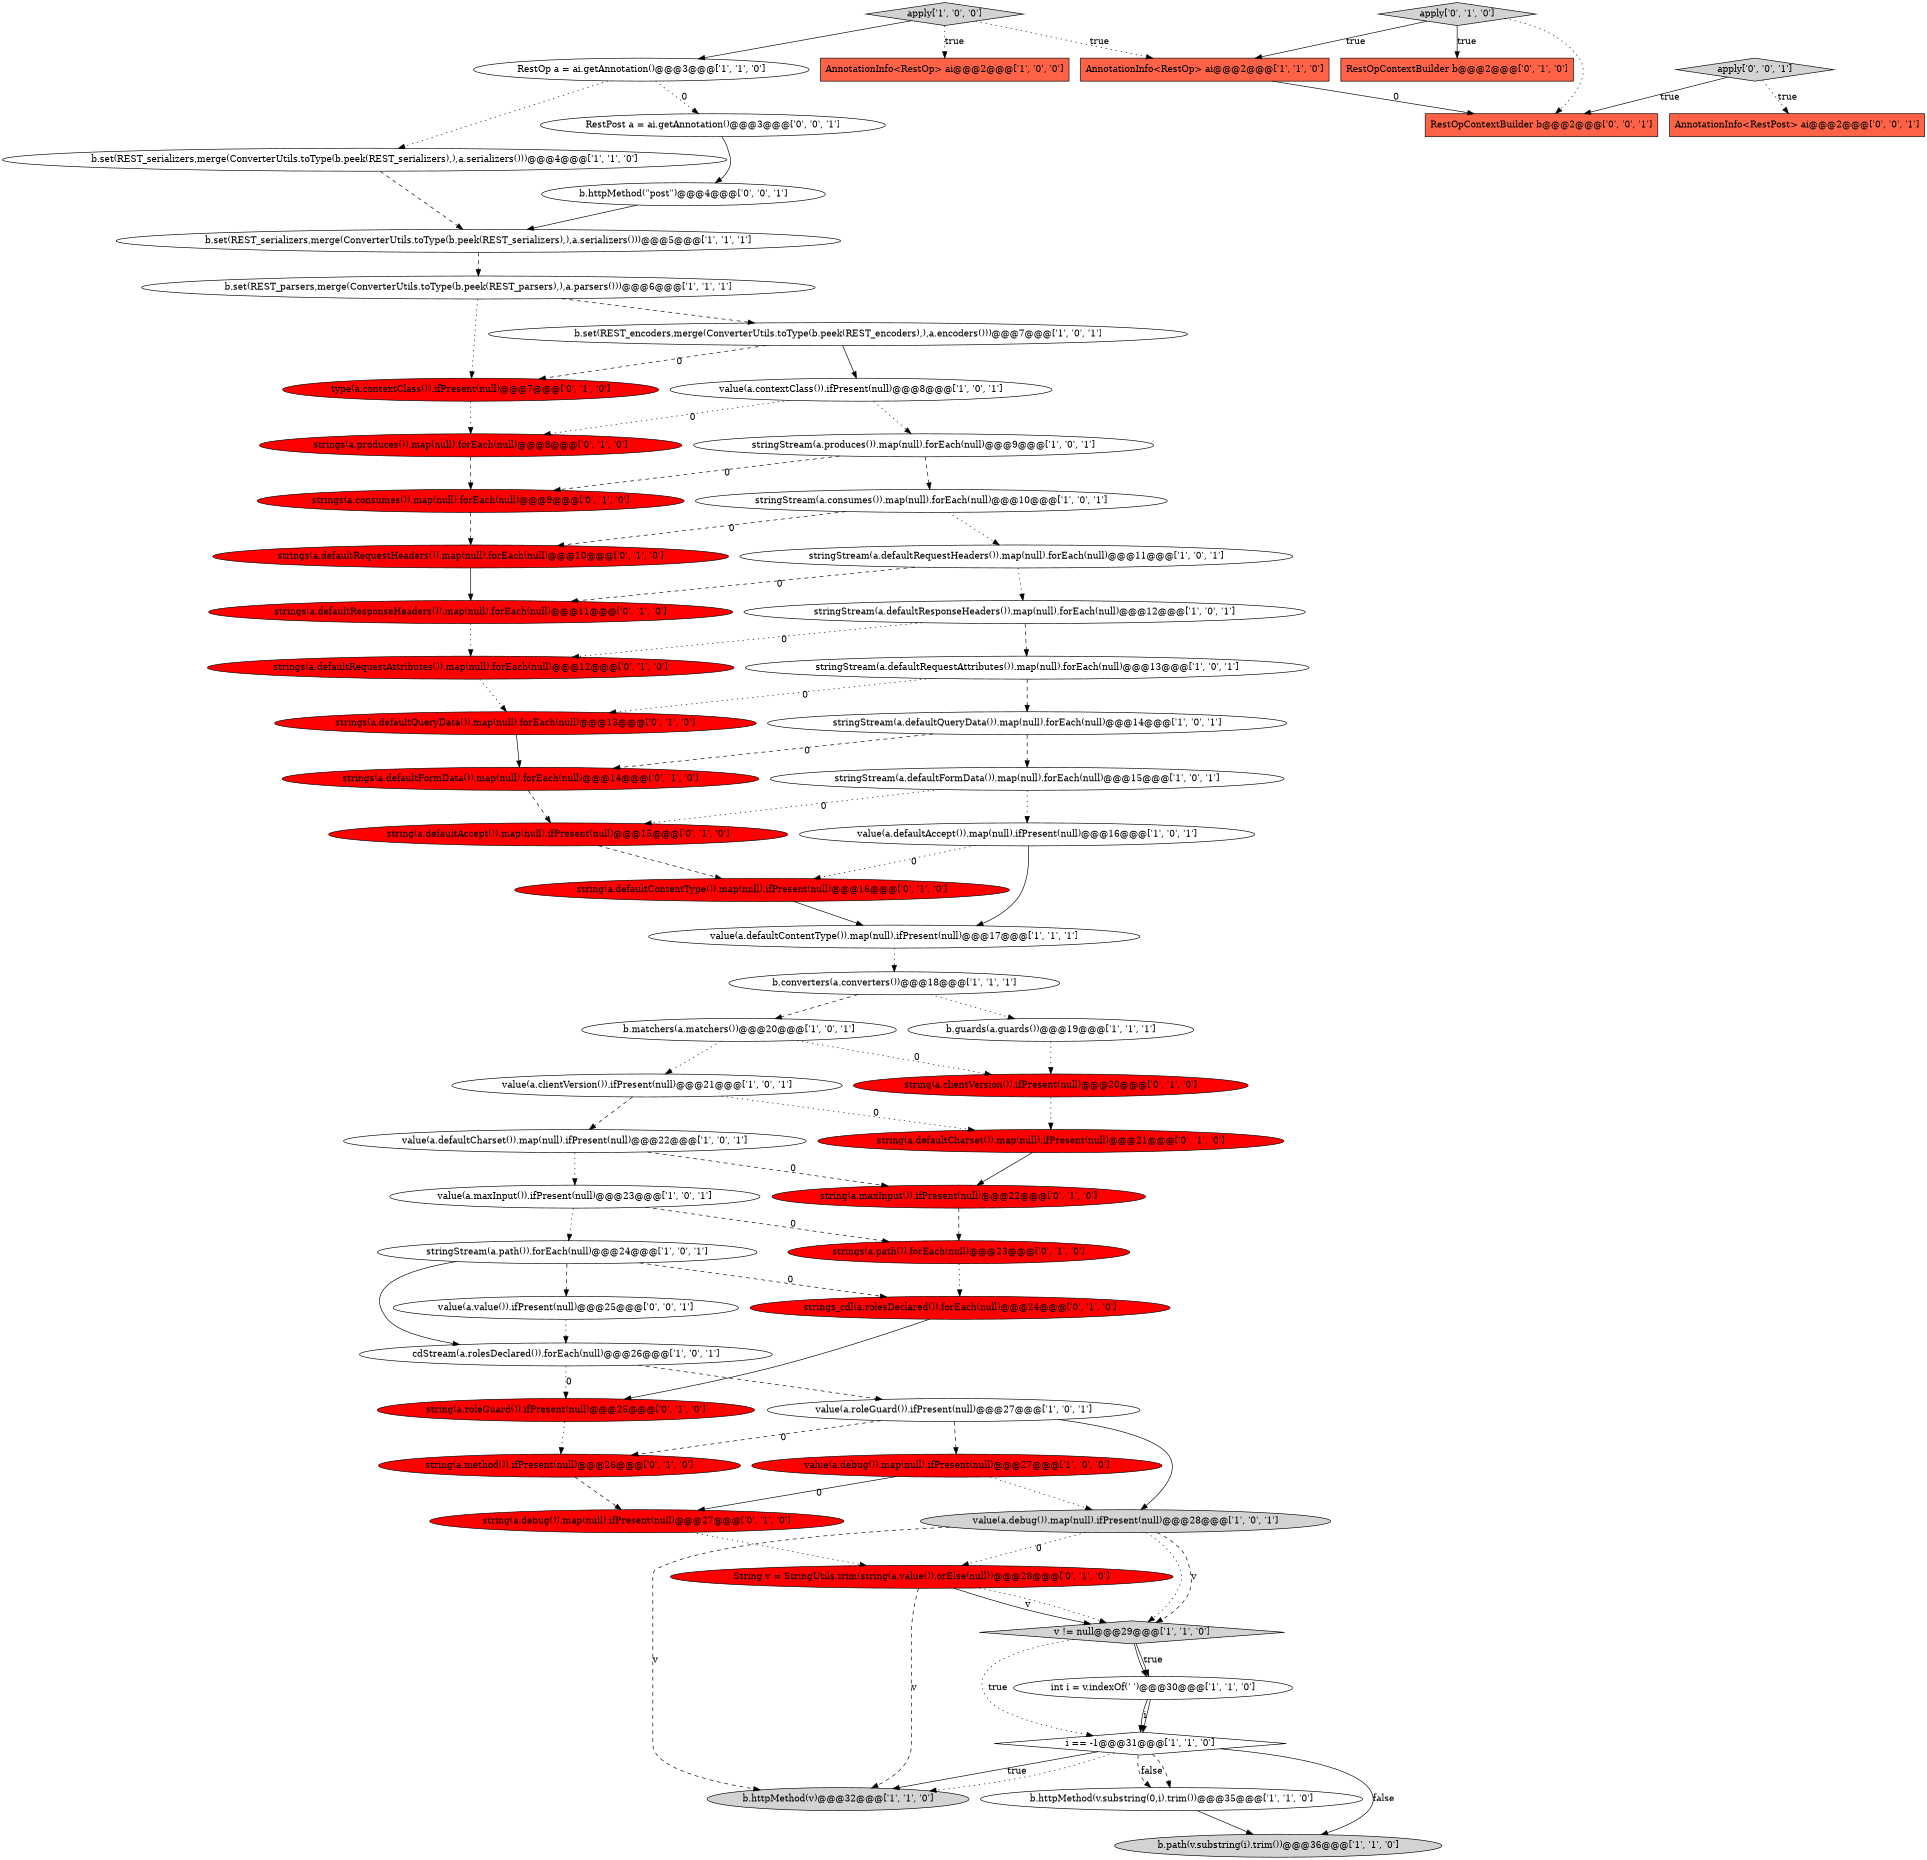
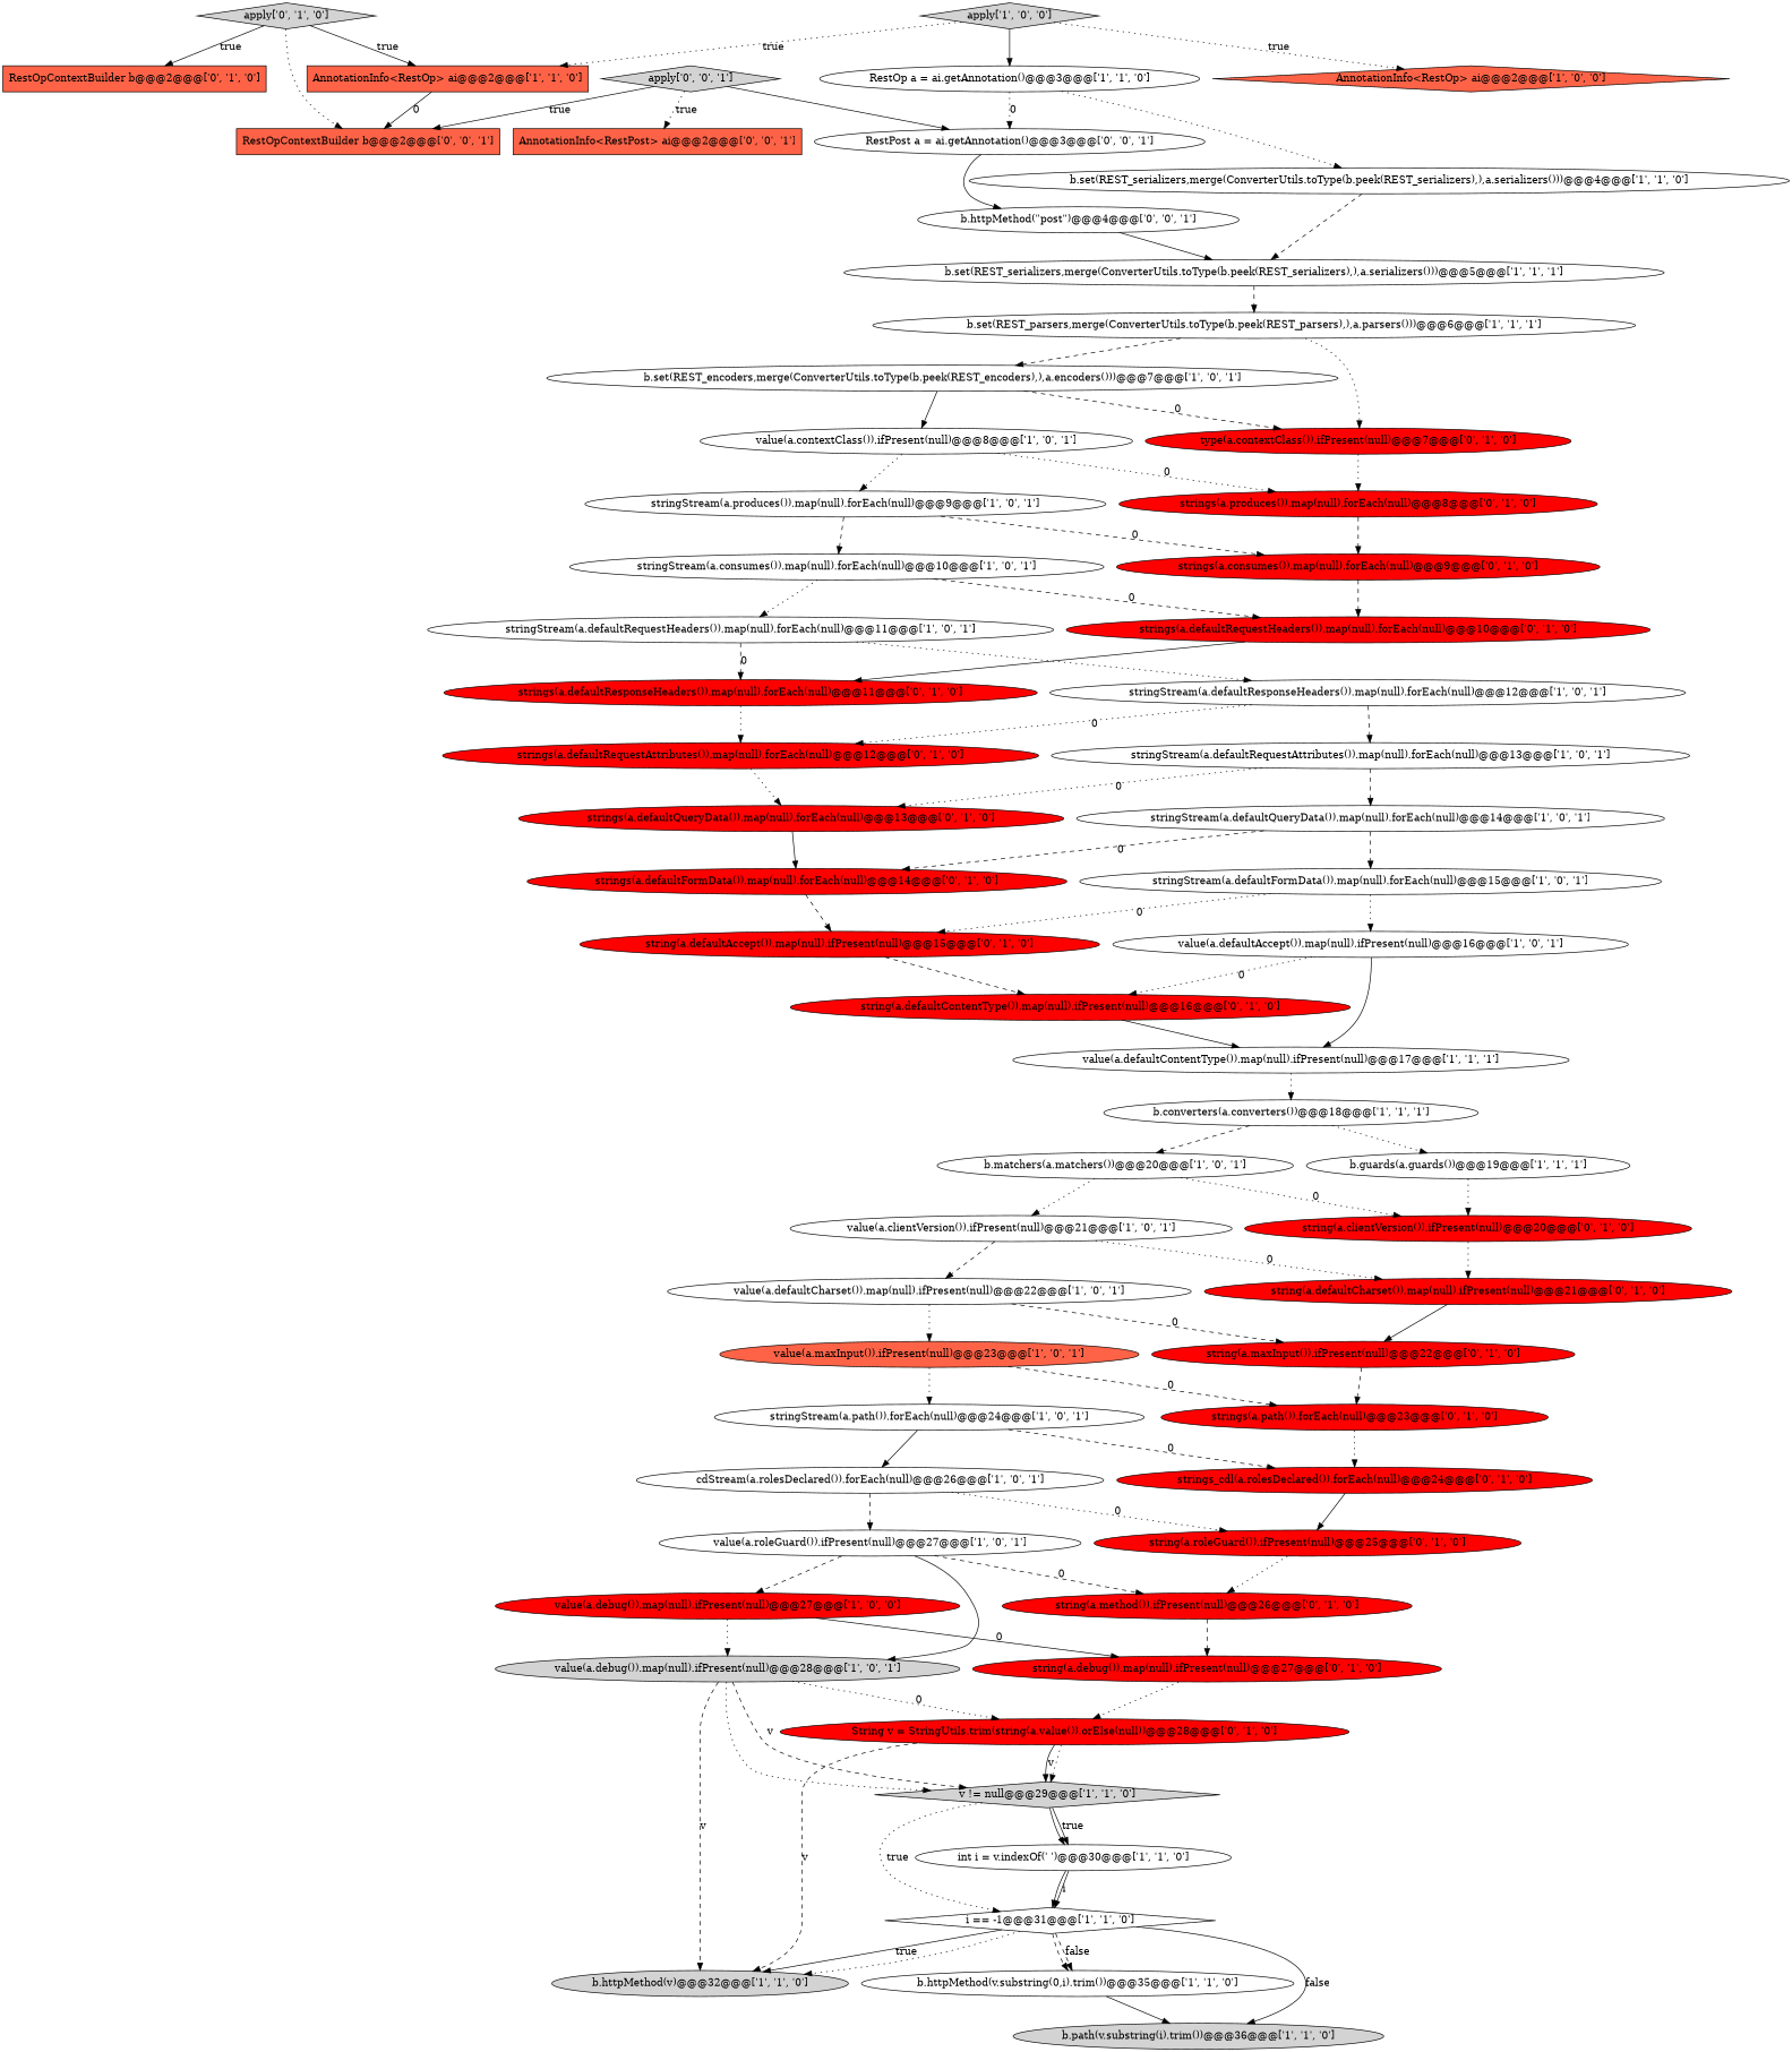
  digraph {
    node [fillcolor=white shape=ellipse style=filled]
    edge [style=dotted]
    n1 [fillcolor=red label="strings(a.defaultRequestAttributes()).map(null).forEach(null)@@@12@@@['0', '1', '0']"]
    n2 [fillcolor=red label="strings(a.defaultQueryData()).map(null).forEach(null)@@@13@@@['0', '1', '0']"]
    n3 [fillcolor=red label="strings(a.defaultFormData()).map(null).forEach(null)@@@14@@@['0', '1', '0']"]
    n4 [fillcolor=lightgray label="value(a.debug()).map(null).ifPresent(null)@@@28@@@['1', '0', '1']"]
    n5 [fillcolor=lightgray label="b.httpMethod(v)@@@32@@@['1', '1', '0']"]
    n6 [fillcolor=red label="String v = StringUtils.trim(string(a.value()).orElse(null))@@@28@@@['0', '1', '0']"]
    n7 [fillcolor=lightgray label="v != null@@@29@@@['1', '1', '0']" shape=diamond]
    n8 [label="i == -1@@@31@@@['1', '1', '0']" shape=diamond]
    n9 [label="int i = v.indexOf(' ')@@@30@@@['1', '1', '0']"]
    n10 [fillcolor=red label="string(a.defaultAccept()).map(null).ifPresent(null)@@@15@@@['0', '1', '0']"]
    n11 [fillcolor=red label="string(a.defaultContentType()).map(null).ifPresent(null)@@@16@@@['0', '1', '0']"]
    n12 [fillcolor=lightgray label="apply['0', '1', '0']" shape=diamond]
    n13 [fillcolor=tomato label="RestOpContextBuilder b@@@2@@@['0', '1', '0']" shape=box]
    n14 [fillcolor=tomato label="AnnotationInfo<RestOp> ai@@@2@@@['1', '1', '0']" shape=box]
    n15 [fillcolor=tomato label="RestOpContextBuilder b@@@2@@@['0', '0', '1']" shape=box]
    n16 [label="RestOp a = ai.getAnnotation()@@@3@@@['1', '1', '0']"]
    n17 [label="RestPost a = ai.getAnnotation()@@@3@@@['0', '0', '1']"]
    n18 [label="b.set(REST_serializers,merge(ConverterUtils.toType(b.peek(REST_serializers),),a.serializers()))@@@4@@@['1', '1', '0']"]
    n19 [label="value(a.clientVersion()).ifPresent(null)@@@21@@@['1', '0', '1']"]
    n20 [fillcolor=red label="string(a.defaultCharset()).map(null).ifPresent(null)@@@21@@@['0', '1', '0']"]
    n21 [label="value(a.defaultCharset()).map(null).ifPresent(null)@@@22@@@['1', '0', '1']"]
    n22 [fillcolor=red label="string(a.maxInput()).ifPresent(null)@@@22@@@['0', '1', '0']"]
-   n23 [label="value(a.maxInput()).ifPresent(null)@@@23@@@['1', '0', '1']"]
+   n23 [fillcolor=tomato label="value(a.maxInput()).ifPresent(null)@@@23@@@['1', '0', '1']"]
    n24 [label="value(a.defaultContentType()).map(null).ifPresent(null)@@@17@@@['1', '1', '1']"]
    n25 [label="b.converters(a.converters())@@@18@@@['1', '1', '1']"]
    n26 [label="value(a.contextClass()).ifPresent(null)@@@8@@@['1', '0', '1']"]
    n27 [label="stringStream(a.produces()).map(null).forEach(null)@@@9@@@['1', '0', '1']"]
    n28 [fillcolor=red label="strings(a.produces()).map(null).forEach(null)@@@8@@@['0', '1', '0']"]
    n29 [fillcolor=red label="strings(a.consumes()).map(null).forEach(null)@@@9@@@['0', '1', '0']"]
    n30 [label="stringStream(a.consumes()).map(null).forEach(null)@@@10@@@['1', '0', '1']"]
    n31 [label="value(a.roleGuard()).ifPresent(null)@@@27@@@['1', '0', '1']"]
    n32 [fillcolor=red label="string(a.method()).ifPresent(null)@@@26@@@['0', '1', '0']"]
    n33 [fillcolor=red label="value(a.debug()).map(null).ifPresent(null)@@@27@@@['1', '0', '0']"]
    n34 [fillcolor=red label="string(a.debug()).map(null).ifPresent(null)@@@27@@@['0', '1', '0']"]
    n35 [label="stringStream(a.defaultQueryData()).map(null).forEach(null)@@@14@@@['1', '0', '1']"]
    n36 [label="stringStream(a.defaultFormData()).map(null).forEach(null)@@@15@@@['1', '0', '1']"]
    n37 [label="value(a.defaultAccept()).map(null).ifPresent(null)@@@16@@@['1', '0', '1']"]
    n38 [label="b.guards(a.guards())@@@19@@@['1', '1', '1']"]
    n39 [fillcolor=red label="string(a.clientVersion()).ifPresent(null)@@@20@@@['0', '1', '0']"]
    n40 [label="b.matchers(a.matchers())@@@20@@@['1', '0', '1']"]
    n41 [fillcolor=red label="strings(a.defaultRequestHeaders()).map(null).forEach(null)@@@10@@@['0', '1', '0']"]
    n42 [fillcolor=red label="strings(a.defaultResponseHeaders()).map(null).forEach(null)@@@11@@@['0', '1', '0']"]
    n43 [fillcolor=red label="strings(a.path()).forEach(null)@@@23@@@['0', '1', '0']"]
    n44 [fillcolor=red label="strings_cdl(a.rolesDeclared()).forEach(null)@@@24@@@['0', '1', '0']"]
    n45 [label="b.set(REST_serializers,merge(ConverterUtils.toType(b.peek(REST_serializers),),a.serializers()))@@@5@@@['1', '1', '1']"]
    n46 [label="b.set(REST_parsers,merge(ConverterUtils.toType(b.peek(REST_parsers),),a.parsers()))@@@6@@@['1', '1', '1']"]
    n47 [fillcolor=red label="type(a.contextClass()).ifPresent(null)@@@7@@@['0', '1', '0']"]
    n48 [label="b.set(REST_encoders,merge(ConverterUtils.toType(b.peek(REST_encoders),),a.encoders()))@@@7@@@['1', '0', '1']"]
    n49 [fillcolor=tomato label="AnnotationInfo<RestPost> ai@@@2@@@['0', '0', '1']" shape=box]
    n50 [fillcolor=red label="string(a.roleGuard()).ifPresent(null)@@@25@@@['0', '1', '0']"]
    n51 [fillcolor=lightgray label="apply['1', '0', '0']" shape=diamond]
-   n52 [fillcolor=tomato label="AnnotationInfo<RestOp> ai@@@2@@@['1', '0', '0']" shape=box]
+   n52 [fillcolor=tomato label="AnnotationInfo<RestOp> ai@@@2@@@['1', '0', '0']" shape=diamond]
    n53 [label="b.httpMethod(\"post\")@@@4@@@['0', '0', '1']"]
    n54 [fillcolor=lightgray label="b.path(v.substring(i).trim())@@@36@@@['1', '1', '0']"]
    n55 [fillcolor=lightgray label="apply['0', '0', '1']" shape=diamond]
    n56 [label="stringStream(a.defaultRequestAttributes()).map(null).forEach(null)@@@13@@@['1', '0', '1']"]
    n57 [label="stringStream(a.defaultRequestHeaders()).map(null).forEach(null)@@@11@@@['1', '0', '1']"]
    n58 [label="stringStream(a.defaultResponseHeaders()).map(null).forEach(null)@@@12@@@['1', '0', '1']"]
    n59 [label="b.httpMethod(v.substring(0,i).trim())@@@35@@@['1', '1', '0']"]
    n60 [label="cdStream(a.rolesDeclared()).forEach(null)@@@26@@@['1', '0', '1']"]
    n61 [label="stringStream(a.path()).forEach(null)@@@24@@@['1', '0', '1']"]
-   n62 [label="value(a.value()).ifPresent(null)@@@25@@@['0', '0', '1']"]
    n1 -> n2
    n2 -> n3 [style=solid]
    n3 -> n10 [style=dashed]
    n4 -> n5 [label=v style=dashed]
    n4 -> n6 [label=0]
    n4 -> n7
    n4 -> n7 [label=v style=dashed]
    n6 -> n5 [label=v style=dashed]
    n6 -> n7 [label=v style=solid]
    n6 -> n7
    n7 -> n8 [label=true]
    n7 -> n9 [label=true style=solid]
    n7 -> n9 [style=solid]
    n8 -> n5 [label=true style=solid]
    n8 -> n5
    n8 -> n54 [label=false style=solid]
    n8 -> n59 [label=false style=dashed]
    n8 -> n59 [style=dashed]
    n9 -> n8 [label=i style=solid]
    n9 -> n8 [style=solid]
    n10 -> n11 [style=dashed]
    n11 -> n24 [style=solid]
    n12 -> n13 [label=true style=solid]
    n12 -> n14 [label=true style=solid]
    n12 -> n15
    n14 -> n15 [label=0 style=solid]
    n16 -> n17 [label=0]
    n16 -> n18
    n17 -> n53 [style=solid]
    n18 -> n45 [style=dashed]
    n19 -> n20 [label=0]
    n19 -> n21 [style=dashed]
    n20 -> n22 [style=solid]
    n21 -> n22 [label=0 style=dashed]
    n21 -> n23
    n22 -> n43 [style=dashed]
    n23 -> n43 [label=0 style=dashed]
    n23 -> n61
    n24 -> n25
    n25 -> n38
    n25 -> n40 [style=dashed]
    n26 -> n27
    n26 -> n28 [label=0]
    n27 -> n29 [label=0 style=dashed]
    n27 -> n30 [style=dashed]
    n28 -> n29 [style=dashed]
    n29 -> n41 [style=dashed]
    n30 -> n41 [label=0 style=dashed]
    n30 -> n57
    n31 -> n4 [style=solid]
    n31 -> n32 [label=0 style=dashed]
    n31 -> n33 [style=dashed]
    n32 -> n34 [style=dashed]
    n33 -> n4
    n33 -> n34 [label=0 style=solid]
    n34 -> n6
    n35 -> n3 [label=0 style=dashed]
    n35 -> n36 [style=dashed]
    n36 -> n10 [label=0]
    n36 -> n37
    n37 -> n11 [label=0]
    n37 -> n24 [style=solid]
    n38 -> n39
    n39 -> n20
    n40 -> n19
    n40 -> n39 [label=0]
    n41 -> n42 [style=solid]
    n42 -> n1
    n43 -> n44
    n44 -> n50 [style=solid]
    n45 -> n46 [style=dashed]
    n46 -> n47
    n46 -> n48 [style=dashed]
    n47 -> n28
    n48 -> n26 [style=solid]
    n48 -> n47 [label=0 style=dashed]
    n50 -> n32
    n51 -> n14 [label=true]
    n51 -> n16 [style=solid]
    n51 -> n52 [label=true]
    n53 -> n45 [style=solid]
    n55 -> n15 [label=true style=solid]
+   n55 -> n17 [style=solid]
    n55 -> n49 [label=true]
    n56 -> n2 [label=0]
    n56 -> n35 [style=dashed]
    n57 -> n42 [label=0 style=dashed]
    n57 -> n58
    n58 -> n1 [label=0]
    n58 -> n56 [style=dashed]
    n59 -> n54 [style=solid]
    n60 -> n31 [style=dashed]
    n60 -> n50 [label=0]
    n61 -> n44 [label=0 style=dashed]
    n61 -> n60 [style=solid]
-   n61 -> n62 [style=dashed]
-   n62 -> n60
  }
